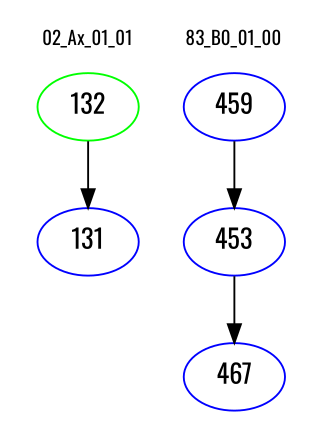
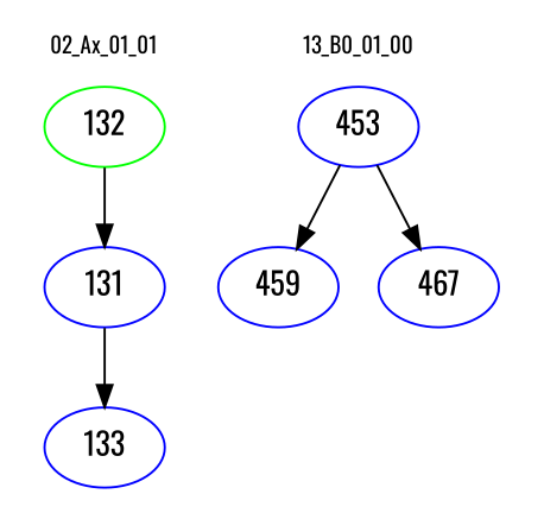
  digraph {
    fontname=Oswald
    node [color=blue fontname=Oswald]
    edge [color=black fontname=Oswald]
    n1 [label=131]
+   n2 [label=133]
    n3 [color=green label=132]
    n4 [label=453]
    n5 [label=459]
    n6 [label=467]
    subgraph cluster_1 {
      color=white
      fontsize=10
      label="02_Ax_01_01"
      n1
+     n2
      n3
    }
    subgraph cluster_2 {
      color=white
      fontsize=10
-     label="83_B0_01_00"
+     label="13_B0_01_00"
      n4
      n5
      n6
    }
+   n1 -> n2
    n3 -> n1
-   n5 -> n4
+   n4 -> n5
    n4 -> n6
  }
